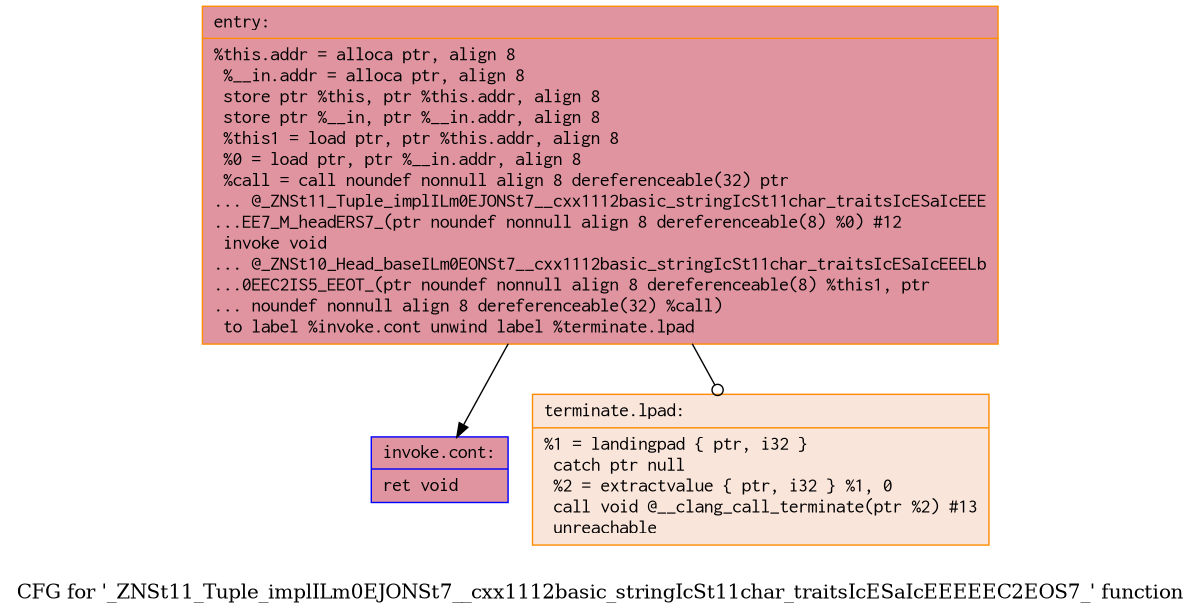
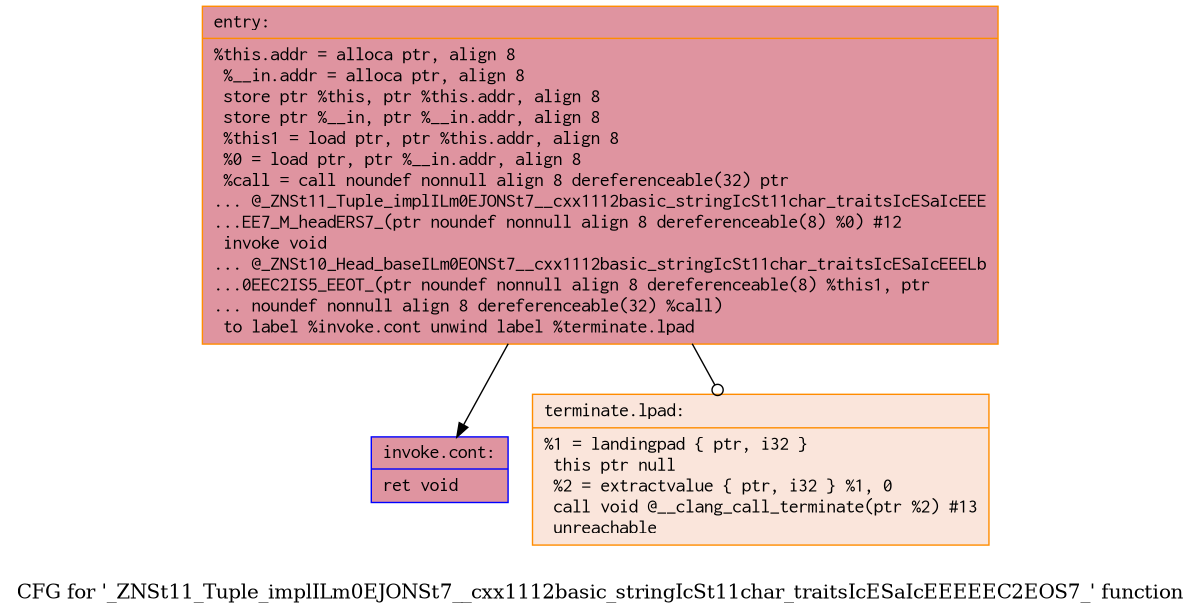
  digraph {
    label="CFG for '_ZNSt11_Tuple_implILm0EJONSt7__cxx1112basic_stringIcSt11char_traitsIcESaIcEEEEEC2EOS7_' function"
    node [color=darkorange fillcolor="#b70d2870" fontname=Courier shape=record style=filled]
    n1 [label="{entry:\l|  %this.addr = alloca ptr, align 8\l  %__in.addr = alloca ptr, align 8\l  store ptr %this, ptr %this.addr, align 8\l  store ptr %__in, ptr %__in.addr, align 8\l  %this1 = load ptr, ptr %this.addr, align 8\l  %0 = load ptr, ptr %__in.addr, align 8\l  %call = call noundef nonnull align 8 dereferenceable(32) ptr\l... @_ZNSt11_Tuple_implILm0EJONSt7__cxx1112basic_stringIcSt11char_traitsIcESaIcEEE\l...EE7_M_headERS7_(ptr noundef nonnull align 8 dereferenceable(8) %0) #12\l  invoke void\l... @_ZNSt10_Head_baseILm0EONSt7__cxx1112basic_stringIcSt11char_traitsIcESaIcEEELb\l...0EEC2IS5_EEOT_(ptr noundef nonnull align 8 dereferenceable(8) %this1, ptr\l... noundef nonnull align 8 dereferenceable(32) %call)\l          to label %invoke.cont unwind label %terminate.lpad\l}"]
    n2 [color=blue label="{invoke.cont:\l|  ret void\l}"]
-   n3 [fillcolor="#f4c5ad70" label="{terminate.lpad:\l|  %1 = landingpad \{ ptr, i32 \}\l          catch ptr null\l  %2 = extractvalue \{ ptr, i32 \} %1, 0\l  call void @__clang_call_terminate(ptr %2) #13\l  unreachable\l}"]
+   n3 [fillcolor="#f4c5ad70" label="{terminate.lpad:\l|  %1 = landingpad \{ ptr, i32 \}\l          this ptr null\l  %2 = extractvalue \{ ptr, i32 \} %1, 0\l  call void @__clang_call_terminate(ptr %2) #13\l  unreachable\l}"]
    n1 -> n2 [arrowhead=normal]
    n1 -> n3 [arrowhead=odot]
  }
